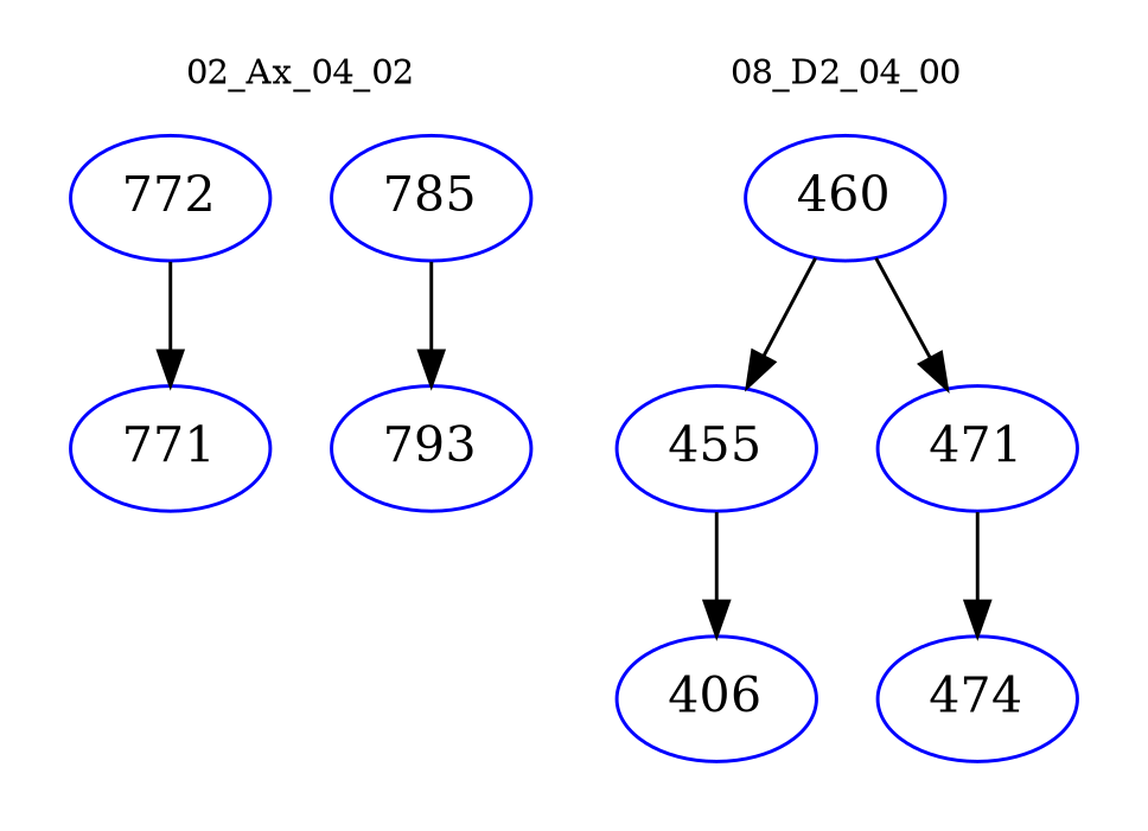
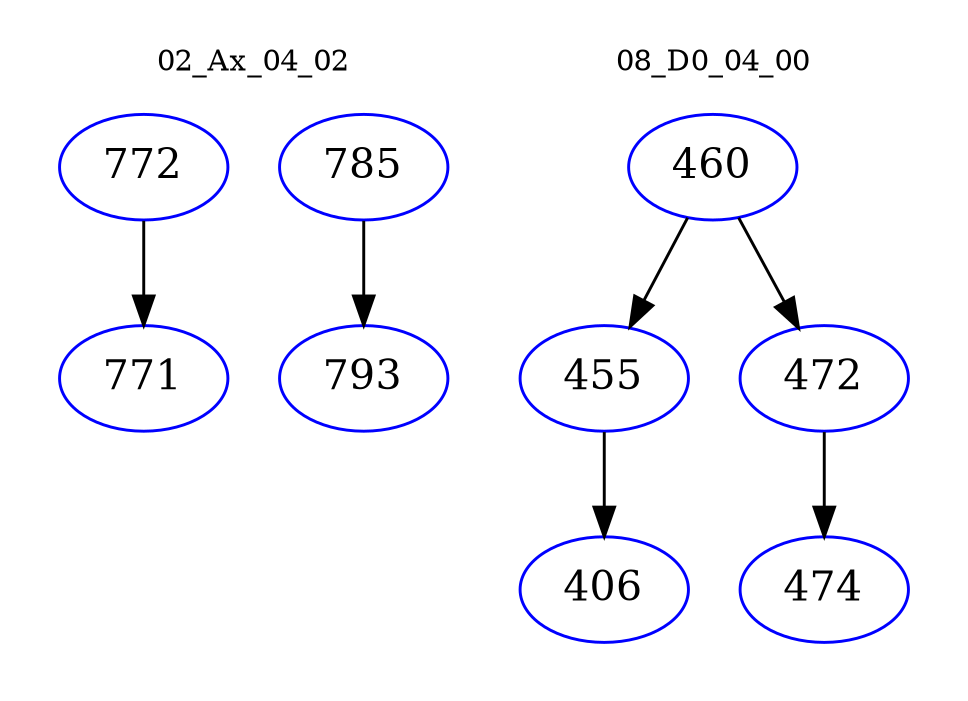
  digraph {
    node [color=blue]
    edge [color=black]
    n1 [label=785]
    n2 [label=772]
    n3 [label=793]
    n4 [label=771]
    n5 [label=460]
    n6 [label=455]
-   n7 [label=471]
+   n7 [label=472]
    n8 [label=406]
    n9 [label=474]
    subgraph cluster_1 {
      color=white
      fontsize=10
      label="02_Ax_04_02"
      n1
      n2
      n3
      n4
    }
    subgraph cluster_2 {
      color=white
      fontsize=10
-     label="08_D2_04_00"
+     label="08_D0_04_00"
      n5
      n6
      n7
      n8
      n9
    }
    n1 -> n3
    n2 -> n4
    n5 -> n6
    n5 -> n7
    n6 -> n8
    n7 -> n9
  }
